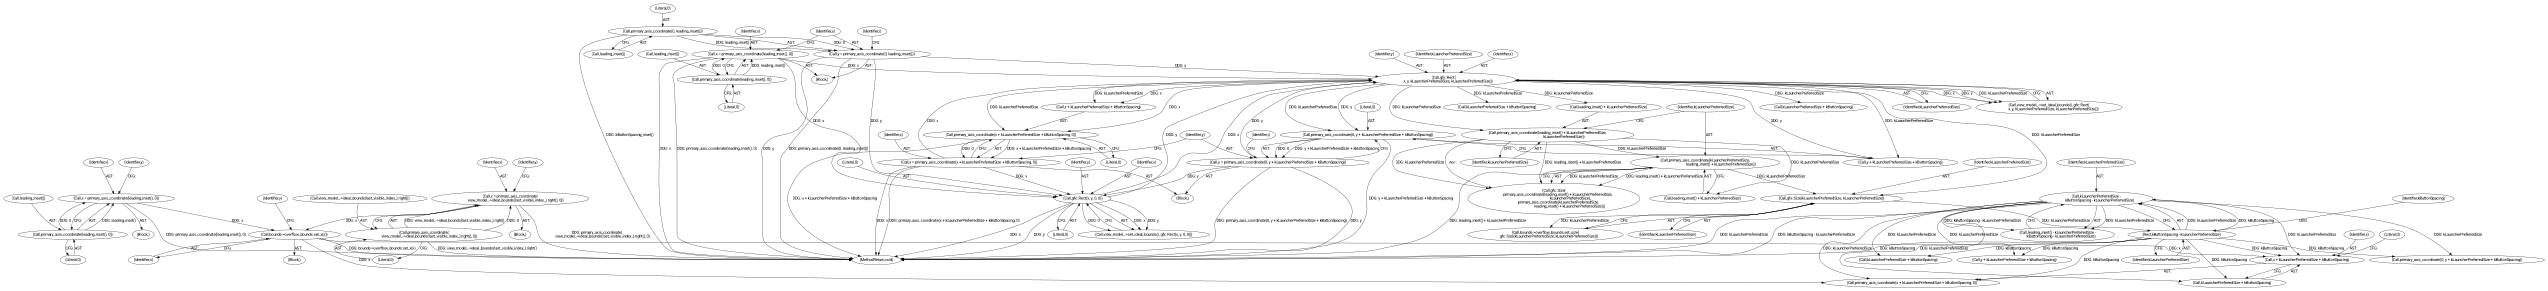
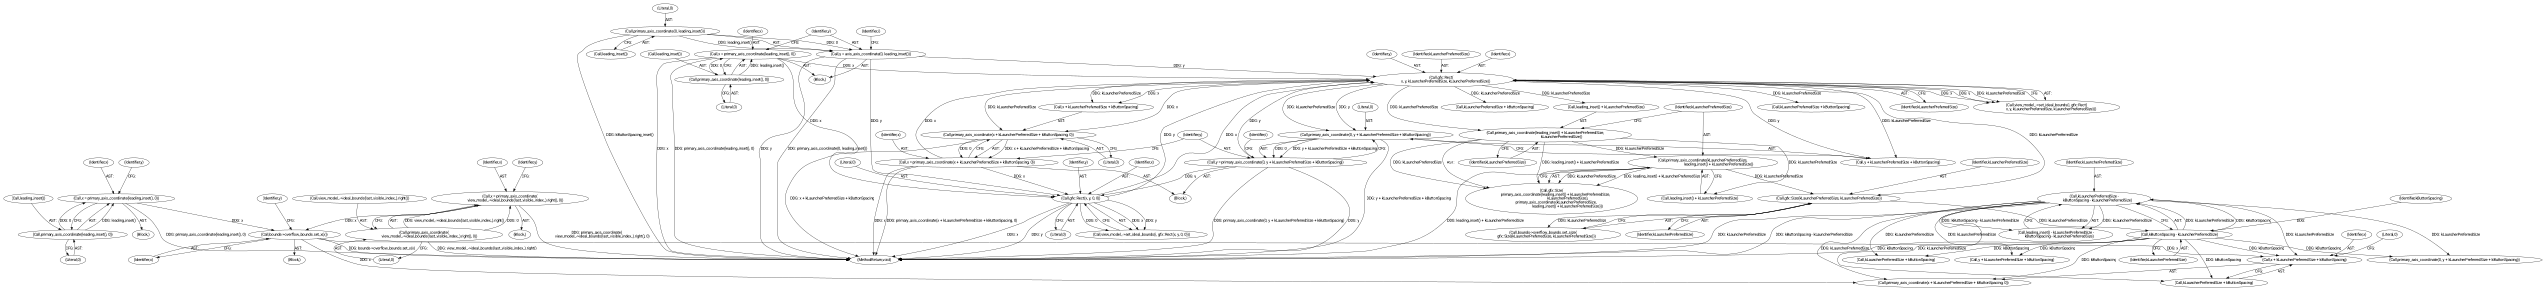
  digraph {
    fontname=Roboto
    node [fontname=Roboto]
    edge [fontname=Roboto]
    n1 [label="(Call,x + kLauncherPreferredSize + kButtonSpacing)"]
    n2 [label="(Call,primary_axis_coordinate(x + kLauncherPreferredSize + kButtonSpacing, 0))"]
    n3 [label="(Call,kLauncherPreferredSize + kButtonSpacing)"]
    n4 [label="(Call,bounds->overflow_bounds.set_x(x))"]
    n5 [label="(Block,)"]
    n6 [label="(Identifier,x)"]
    n7 [label="(MethodReturn,void)"]
    n8 [label="(Call,x = primary_axis_coordinate(leading_inset(), 0))"]
    n9 [label="(Call,primary_axis_coordinate(leading_inset(), 0))"]
    n10 [label="(Block,)"]
    n11 [label="(Literal,0)"]
    n12 [label="(Call,x = primary_axis_coordinate(\n           view_model_->ideal_bounds(last_visible_index_).right(), 0))"]
    n13 [label="(Call,primary_axis_coordinate(\n           view_model_->ideal_bounds(last_visible_index_).right(), 0))"]
    n14 [label="(Block,)"]
    n15 [label="(Literal,0)"]
    n16 [label="(Call,kLauncherPreferredSize -\n       kButtonSpacing - kLauncherPreferredSize)"]
-   n17 [label="(Rect,kButtonSpacing - kLauncherPreferredSize)"]
+   n17 [label="(Call,kButtonSpacing - kLauncherPreferredSize)"]
    n18 [label="(Call,primary_axis_coordinate(0, y + kLauncherPreferredSize + kButtonSpacing))"]
    n19 [label="(Call,y + kLauncherPreferredSize + kButtonSpacing)"]
    n20 [label="(Call,leading_inset() - kLauncherPreferredSize -\n       kButtonSpacing - kLauncherPreferredSize)"]
    n21 [label="(Call,kLauncherPreferredSize + kButtonSpacing)"]
    n22 [label="(Identifier,kLauncherPreferredSize)"]
    n23 [label="(Call,gfx::Size(kLauncherPreferredSize, kLauncherPreferredSize))"]
    n24 [label="(Call,bounds->overflow_bounds.set_size(\n       gfx::Size(kLauncherPreferredSize, kLauncherPreferredSize)))"]
    n25 [label="(Identifier,kLauncherPreferredSize)"]
    n26 [label="(Call,primary_axis_coordinate(kLauncherPreferredSize,\n                                leading_inset() + kLauncherPreferredSize))"]
    n27 [label="(Call,leading_inset() + kLauncherPreferredSize)"]
    n28 [label="(Call,gfx::Size(\n        primary_axis_coordinate(leading_inset() + kLauncherPreferredSize,\n                                 kLauncherPreferredSize),\n         primary_axis_coordinate(kLauncherPreferredSize,\n                                leading_inset() + kLauncherPreferredSize)))"]
    n29 [label="(Call,primary_axis_coordinate(leading_inset() + kLauncherPreferredSize,\n                                 kLauncherPreferredSize))"]
    n30 [label="(Identifier,kLauncherPreferredSize)"]
    n31 [label="(Call,gfx::Rect(\n         x, y, kLauncherPreferredSize, kLauncherPreferredSize))"]
    n32 [label="(Call,primary_axis_coordinate(x + kLauncherPreferredSize + kButtonSpacing, 0))"]
    n33 [label="(Call,primary_axis_coordinate(0, y + kLauncherPreferredSize + kButtonSpacing))"]
    n34 [label="(Call,y + kLauncherPreferredSize + kButtonSpacing)"]
    n35 [label="(Call,kLauncherPreferredSize + kButtonSpacing)"]
    n36 [label="(Call,x + kLauncherPreferredSize + kButtonSpacing)"]
    n37 [label="(Call,kLauncherPreferredSize + kButtonSpacing)"]
    n38 [label="(Call,leading_inset() + kLauncherPreferredSize)"]
    n39 [label="(Identifier,kLauncherPreferredSize)"]
    n40 [label="(Call,view_model_->set_ideal_bounds(i, gfx::Rect(\n         x, y, kLauncherPreferredSize, kLauncherPreferredSize)))"]
    n41 [label="(Call,x = primary_axis_coordinate(x + kLauncherPreferredSize + kButtonSpacing, 0))"]
    n42 [label="(Literal,0)"]
    n43 [label="(Call,y = primary_axis_coordinate(0, y + kLauncherPreferredSize + kButtonSpacing))"]
    n44 [label="(Call,gfx::Rect(x, y, 0, 0))"]
    n45 [label="(Block,)"]
    n46 [label="(Literal,0)"]
    n47 [label="(Call,view_model_->set_ideal_bounds(i, gfx::Rect(x, y, 0, 0)))"]
    n48 [label="(Call,x = primary_axis_coordinate(leading_inset(), 0))"]
    n49 [label="(Call,primary_axis_coordinate(leading_inset(), 0))"]
    n50 [label="(Block,)"]
    n51 [label="(Literal,0)"]
-   n52 [label="(Call,y = primary_axis_coordinate(0, leading_inset()))"]
+   n52 [label="(Call,y = axis_axis_coordinate(0, leading_inset()))"]
    n53 [label="(Call,primary_axis_coordinate(0, leading_inset()))"]
    n54 [label="(Call,leading_inset())"]
    n55 [label="(Identifier,kButtonSpacing)"]
    n56 [label="(Identifier,x)"]
    n57 [label="(Identifier,y)"]
    n58 [label="(Identifier,i)"]
    n59 [label="(Identifier,kLauncherPreferredSize)"]
    n60 [label="(Literal,0)"]
    n61 [label="(Literal,0)"]
    n62 [label="(Call,leading_inset())"]
    n63 [label="(Identifier,x)"]
    n64 [label="(Identifier,y)"]
    n65 [label="(Identifier,y)"]
    n66 [label="(Identifier,kLauncherPreferredSize)"]
    n67 [label="(Identifier,y)"]
    n68 [label="(Identifier,x)"]
    n69 [label="(Identifier,x)"]
    n70 [label="(Identifier,x)"]
    n71 [label="(Call,leading_inset())"]
    n72 [label="(Identifier,x)"]
    n73 [label="(Identifier,y)"]
    n74 [label="(Identifier,y)"]
    n75 [label="(Identifier,y)"]
    n76 [label="(Literal,0)"]
    n77 [label="(Identifier,kLauncherPreferredSize)"]
    n78 [label="(Identifier,x)"]
    n79 [label="(Call,view_model_->ideal_bounds(last_visible_index_).right())"]
    n80 [label="(Literal,0)"]
    n81 [label="(Identifier,kLauncherPreferredSize)"]
    n82 [label="(Identifier,i)"]
    n1 -> n2 [label="AST: "]
    n1 -> n3 [label="CFG: "]
    n3 -> n1 [label="AST: "]
    n4 -> n1 [label="DDG: x"]
    n4 -> n2 [label="DDG: x"]
    n4 -> n5 [label="AST: "]
    n4 -> n6 [label="CFG: "]
    n4 -> n7 [label="DDG: bounds->overflow_bounds.set_x(x)"]
    n6 -> n4 [label="AST: "]
    n8 -> n4 [label="DDG: x"]
    n8 -> n7 [label="DDG: primary_axis_coordinate(leading_inset(), 0)"]
    n8 -> n9 [label="CFG: "]
    n8 -> n10 [label="AST: "]
    n9 -> n8 [label="AST: "]
    n9 -> n8 [label="DDG: leading_inset()"]
    n9 -> n8 [label="DDG: 0"]
    n9 -> n11 [label="CFG: "]
    n11 -> n9 [label="AST: "]
    n12 -> n4 [label="DDG: x"]
    n12 -> n7 [label="DDG: primary_axis_coordinate(\n           view_model_->ideal_bounds(last_visible_index_).right(), 0)"]
    n12 -> n13 [label="CFG: "]
    n12 -> n14 [label="AST: "]
    n13 -> n7 [label="DDG: view_model_->ideal_bounds(last_visible_index_).right()"]
    n13 -> n12 [label="AST: "]
    n13 -> n12 [label="DDG: view_model_->ideal_bounds(last_visible_index_).right()"]
    n13 -> n12 [label="DDG: 0"]
    n13 -> n15 [label="CFG: "]
    n15 -> n13 [label="AST: "]
    n16 -> n1 [label="DDG: kLauncherPreferredSize"]
    n16 -> n2 [label="DDG: kLauncherPreferredSize"]
    n16 -> n3 [label="DDG: kLauncherPreferredSize"]
    n16 -> n7 [label="DDG: kLauncherPreferredSize"]
    n16 -> n7 [label="DDG: kButtonSpacing - kLauncherPreferredSize"]
    n16 -> n17 [label="CFG: "]
    n16 -> n18 [label="DDG: kLauncherPreferredSize"]
    n16 -> n19 [label="DDG: kLauncherPreferredSize"]
    n16 -> n20 [label="AST: "]
    n16 -> n20 [label="DDG: kLauncherPreferredSize"]
    n16 -> n20 [label="DDG: kButtonSpacing - kLauncherPreferredSize"]
    n16 -> n21 [label="DDG: kLauncherPreferredSize"]
    n17 -> n1 [label="DDG: kButtonSpacing"]
    n17 -> n2 [label="DDG: kButtonSpacing"]
    n17 -> n3 [label="DDG: kButtonSpacing"]
    n17 -> n7 [label="DDG: kButtonSpacing"]
    n17 -> n16 [label="AST: "]
    n17 -> n16 [label="DDG: kLauncherPreferredSize"]
    n17 -> n16 [label="DDG: kButtonSpacing"]
    n17 -> n18 [label="DDG: kButtonSpacing"]
    n17 -> n19 [label="DDG: kButtonSpacing"]
    n17 -> n21 [label="DDG: kButtonSpacing"]
    n17 -> n22 [label="CFG: "]
    n20 -> n16 [label="CFG: "]
    n22 -> n17 [label="AST: "]
    n23 -> n17 [label="DDG: kLauncherPreferredSize"]
    n23 -> n24 [label="AST: "]
    n23 -> n24 [label="DDG: kLauncherPreferredSize"]
    n23 -> n25 [label="CFG: "]
    n24 -> n23 [label="CFG: "]
    n25 -> n23 [label="AST: "]
    n26 -> n7 [label="DDG: leading_inset() + kLauncherPreferredSize"]
    n26 -> n23 [label="DDG: kLauncherPreferredSize"]
    n26 -> n27 [label="CFG: "]
    n26 -> n28 [label="AST: "]
    n26 -> n28 [label="DDG: kLauncherPreferredSize"]
    n26 -> n28 [label="DDG: leading_inset() + kLauncherPreferredSize"]
    n27 -> n26 [label="AST: "]
    n28 -> n26 [label="CFG: "]
    n29 -> n26 [label="DDG: kLauncherPreferredSize"]
    n29 -> n27 [label="DDG: kLauncherPreferredSize"]
    n29 -> n28 [label="AST: "]
    n29 -> n28 [label="DDG: leading_inset() + kLauncherPreferredSize"]
    n29 -> n28 [label="DDG: kLauncherPreferredSize"]
    n29 -> n30 [label="CFG: "]
    n30 -> n29 [label="AST: "]
    n31 -> n23 [label="DDG: kLauncherPreferredSize"]
    n31 -> n29 [label="DDG: kLauncherPreferredSize"]
    n31 -> n32 [label="DDG: x"]
    n31 -> n32 [label="DDG: kLauncherPreferredSize"]
    n31 -> n33 [label="DDG: y"]
    n31 -> n33 [label="DDG: kLauncherPreferredSize"]
    n31 -> n34 [label="DDG: y"]
    n31 -> n34 [label="DDG: kLauncherPreferredSize"]
    n31 -> n35 [label="DDG: kLauncherPreferredSize"]
    n31 -> n36 [label="DDG: x"]
    n31 -> n36 [label="DDG: kLauncherPreferredSize"]
    n31 -> n37 [label="DDG: kLauncherPreferredSize"]
    n31 -> n38 [label="DDG: kLauncherPreferredSize"]
    n31 -> n39 [label="CFG: "]
    n31 -> n40 [label="AST: "]
    n31 -> n40 [label="DDG: x"]
    n31 -> n40 [label="DDG: y"]
    n31 -> n40 [label="DDG: kLauncherPreferredSize"]
    n32 -> n7 [label="DDG: x + kLauncherPreferredSize + kButtonSpacing"]
    n32 -> n41 [label="AST: "]
    n32 -> n41 [label="DDG: x + kLauncherPreferredSize + kButtonSpacing"]
    n32 -> n41 [label="DDG: 0"]
    n32 -> n42 [label="CFG: "]
    n33 -> n7 [label="DDG: y + kLauncherPreferredSize + kButtonSpacing"]
    n33 -> n34 [label="CFG: "]
    n33 -> n43 [label="AST: "]
    n33 -> n43 [label="DDG: 0"]
    n33 -> n43 [label="DDG: y + kLauncherPreferredSize + kButtonSpacing"]
    n34 -> n33 [label="AST: "]
    n36 -> n32 [label="AST: "]
    n38 -> n29 [label="AST: "]
    n39 -> n31 [label="AST: "]
    n40 -> n31 [label="CFG: "]
    n41 -> n7 [label="DDG: x"]
    n41 -> n7 [label="DDG: primary_axis_coordinate(x + kLauncherPreferredSize + kButtonSpacing, 0)"]
    n41 -> n31 [label="DDG: x"]
    n41 -> n32 [label="CFG: "]
    n41 -> n44 [label="DDG: x"]
    n41 -> n45 [label="AST: "]
    n42 -> n32 [label="AST: "]
    n43 -> n7 [label="DDG: y"]
    n43 -> n7 [label="DDG: primary_axis_coordinate(0, y + kLauncherPreferredSize + kButtonSpacing)"]
    n43 -> n31 [label="DDG: y"]
    n43 -> n33 [label="CFG: "]
    n43 -> n44 [label="DDG: y"]
    n43 -> n45 [label="AST: "]
    n44 -> n7 [label="DDG: x"]
    n44 -> n7 [label="DDG: y"]
    n44 -> n31 [label="DDG: x"]
    n44 -> n31 [label="DDG: y"]
    n44 -> n46 [label="CFG: "]
    n44 -> n47 [label="AST: "]
    n44 -> n47 [label="DDG: x"]
    n44 -> n47 [label="DDG: y"]
    n44 -> n47 [label="DDG: 0"]
    n46 -> n44 [label="AST: "]
    n47 -> n44 [label="CFG: "]
    n48 -> n7 [label="DDG: x"]
    n48 -> n7 [label="DDG: primary_axis_coordinate(leading_inset(), 0)"]
    n48 -> n31 [label="DDG: x"]
    n48 -> n44 [label="DDG: x"]
    n48 -> n49 [label="CFG: "]
    n48 -> n50 [label="AST: "]
    n49 -> n48 [label="AST: "]
    n49 -> n48 [label="DDG: leading_inset()"]
    n49 -> n48 [label="DDG: 0"]
    n49 -> n51 [label="CFG: "]
    n51 -> n49 [label="AST: "]
    n52 -> n7 [label="DDG: y"]
    n52 -> n7 [label="DDG: primary_axis_coordinate(0, leading_inset())"]
    n52 -> n31 [label="DDG: y"]
    n52 -> n44 [label="DDG: y"]
    n52 -> n50 [label="AST: "]
    n53 -> n7 [label="DDG: kButtonSpacing_inset()"]
    n53 -> n52 [label="AST: "]
    n53 -> n52 [label="DDG: 0"]
    n53 -> n52 [label="DDG: leading_inset()"]
    n53 -> n54 [label="CFG: "]
    n54 -> n53 [label="AST: "]
    n55 -> n17 [label="DDG: "]
    n56 -> n41 [label="AST: "]
    n57 -> n41 [label="CFG: "]
    n57 -> n43 [label="AST: "]
    n58 -> n43 [label="CFG: "]
    n59 -> n16 [label="AST: "]
    n60 -> n44 [label="AST: "]
    n61 -> n53 [label="AST: "]
    n62 -> n49 [label="AST: "]
    n63 -> n8 [label="AST: "]
    n64 -> n44 [label="AST: "]
    n65 -> n8 [label="CFG: "]
    n66 -> n23 [label="AST: "]
    n67 -> n4 [label="CFG: "]
    n68 -> n12 [label="AST: "]
    n69 -> n44 [label="AST: "]
    n70 -> n48 [label="AST: "]
    n71 -> n9 [label="AST: "]
    n72 -> n31 [label="AST: "]
    n73 -> n12 [label="CFG: "]
    n74 -> n31 [label="AST: "]
    n75 -> n48 [label="CFG: "]
    n75 -> n52 [label="AST: "]
    n76 -> n33 [label="AST: "]
    n77 -> n26 [label="AST: "]
    n77 -> n29 [label="CFG: "]
    n78 -> n1 [label="AST: "]
    n79 -> n13 [label="AST: "]
    n80 -> n1 [label="CFG: "]
    n81 -> n31 [label="AST: "]
    n82 -> n52 [label="CFG: "]
  }
